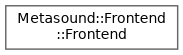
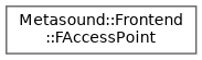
  digraph {
    rankdir=LR
-   n1 [color=grey40 fillcolor=white fontname=Helvetica fontsize=10 height=0.2 label="Metasound::Frontend\l::Frontend" shape=box style=filled width=0.4]
+   n1 [color=grey40 fillcolor=white fontname=Helvetica fontsize=10 height=0.2 label="Metasound::Frontend\l::FAccessPoint" shape=box style=filled width=0.4]
  }
